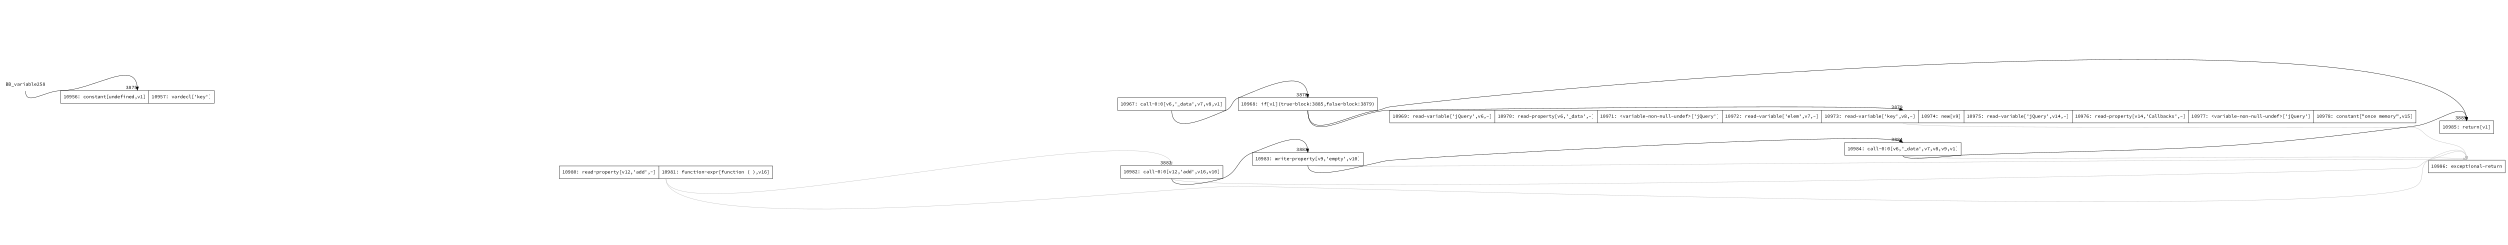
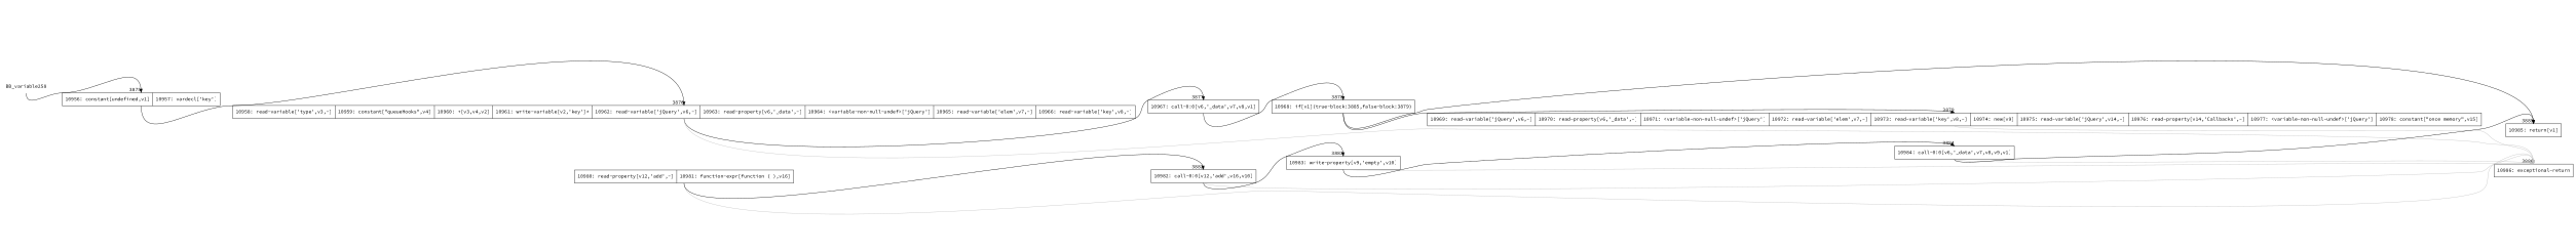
  digraph {
    fontname="Source Code Pro"
    rankdir=LR
    node [fontname="Source Code Pro" shape=record]
    edge [fontname="Source Code Pro" headport=n tailport=s]
    n1 [label=BB_variable258 shape=none]
    n2 [label="{10956: constant[undefined,v1]|10957: vardecl['key']}"]
+   n3 [label="{10958: read-variable['type',v3,-]|10959: constant[\"queueHooks\",v4]|10960: +[v3,v4,v2]|10961: write-variable[v2,'key']*|10962: read-variable['jQuery',v6,-]|10963: read-property[v6,'_data',-]|10964: \<variable-non-null-undef\>['jQuery']|10965: read-variable['elem',v7,-]|10966: read-variable['key',v8,-]}"]
    n4 [label="{10967: call-0:0[v6,'_data',v7,v8,v1]}"]
    n5 [label="{10986: exceptional-return}"]
    n6 [label="{10968: if[v1](true-block:3885,false-block:3879)}"]
    n7 [label="{10985: return[v1]}"]
    n8 [label="{10969: read-variable['jQuery',v6,-]|10970: read-property[v6,'_data',-]|10971: \<variable-non-null-undef\>['jQuery']|10972: read-variable['elem',v7,-]|10973: read-variable['key',v8,-]|10974: new[v9]|10975: read-variable['jQuery',v14,-]|10976: read-property[v14,'Callbacks',-]|10977: \<variable-non-null-undef\>['jQuery']|10978: constant[\"once memory\",v15]}"]
    n9 [label="{10980: read-property[v12,'add',-]|10981: function-expr[function ( ),v16]}"]
    n10 [label="{10982: call-0:0[v12,'add',v16,v10]}"]
    n11 [label="{10983: write-property[v9,'empty',v10]}"]
    n12 [label="{10984: call-0:0[v6,'_data',v7,v8,v9,v1]}"]
    n1 -> n2 [headlabel="    3875"]
+   n2 -> n3 [headlabel="      3876"]
+   n3 -> n4 [headlabel="      3877"]
+   n3 -> n5 [color=gray headlabel="      3886"]
    n4 -> n6 [headlabel="      3878"]
    n6 -> n7 [headlabel="      3885"]
    n6 -> n8 [headlabel="      3879"]
    n8 -> n5 [color=gray]
    n9 -> n5 [color=gray]
-   n9 -> n10 [headlabel="      3882" color=gray]
+   n9 -> n10 [headlabel="      3882"]
    n10 -> n5 [color=gray]
    n10 -> n11 [headlabel="      3883"]
    n11 -> n5 [color=gray]
    n11 -> n12 [headlabel="      3884"]
    n12 -> n5 [color=gray]
    n12 -> n7
  }
